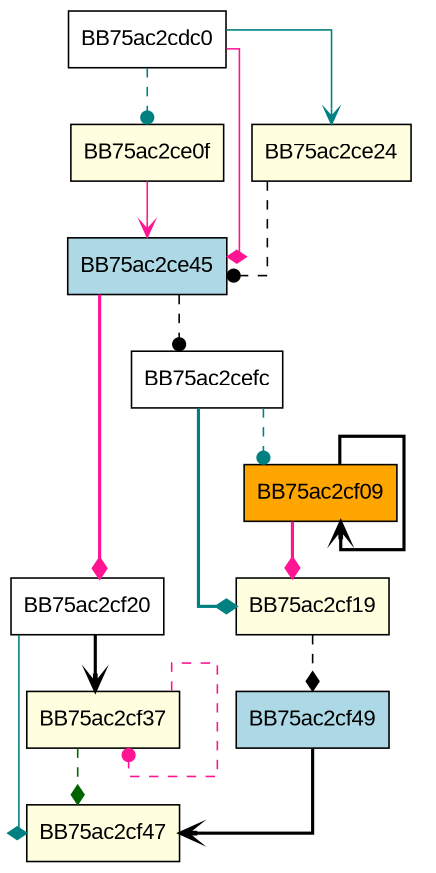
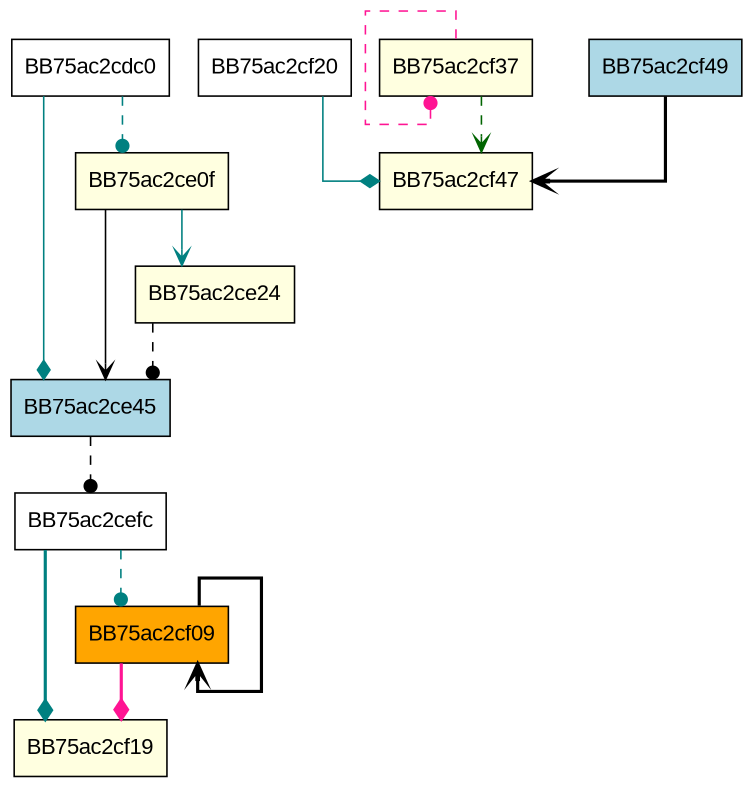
  digraph {
    fontname="Liberation Sans"
    splines=ortho
    node [fillcolor=lightyellow fontname="Liberation Sans" shape=box style=filled]
    edge [arrowhead=diamond color=black fontname="Liberation Sans" style=dashed]
    BB75ac2cdc0 [fillcolor=white]
    BB75ac2ce45 [fillcolor=lightblue]
    BB75ac2ce0f
    BB75ac2cf20 [fillcolor=white]
    BB75ac2cefc [fillcolor=white]
    BB75ac2ce24
    BB75ac2cf47
    BB75ac2cf37
    BB75ac2cf19
    BB75ac2cf09 [fillcolor=orange]
    BB75ac2cf49 [fillcolor=lightblue]
-   BB75ac2cdc0 -> BB75ac2ce45 [color=deeppink style=solid]
+   BB75ac2cdc0 -> BB75ac2ce45 [color=teal style=solid]
    BB75ac2cdc0 -> BB75ac2ce0f [arrowhead=dot color=teal]
-   BB75ac2ce45 -> BB75ac2cf20 [color=deeppink style=bold]
    BB75ac2ce45 -> BB75ac2cefc [arrowhead=dot]
-   BB75ac2ce0f -> BB75ac2ce45 [arrowhead=vee color=deeppink style=solid]
-   BB75ac2cdc0 -> BB75ac2ce24 [arrowhead=vee color=teal style=solid]
+   BB75ac2ce0f -> BB75ac2ce45 [arrowhead=vee style=solid]
+   BB75ac2ce0f -> BB75ac2ce24 [arrowhead=vee color=teal style=solid]
    BB75ac2cf20 -> BB75ac2cf47 [color=teal style=solid]
-   BB75ac2cf20 -> BB75ac2cf37 [arrowhead=vee style=bold]
    BB75ac2cefc -> BB75ac2cf19 [color=teal style=bold]
    BB75ac2cefc -> BB75ac2cf09 [arrowhead=dot color=teal]
    BB75ac2ce24 -> BB75ac2ce45 [arrowhead=dot]
-   BB75ac2cf37 -> BB75ac2cf47 [color=darkgreen]
+   BB75ac2cf37 -> BB75ac2cf47 [arrowhead=vee color=darkgreen]
    BB75ac2cf37 -> BB75ac2cf37 [arrowhead=dot color=deeppink]
-   BB75ac2cf19 -> BB75ac2cf49
    BB75ac2cf09 -> BB75ac2cf19 [color=deeppink style=bold]
    BB75ac2cf09 -> BB75ac2cf09 [arrowhead=vee style=bold]
    BB75ac2cf49 -> BB75ac2cf47 [arrowhead=vee style=bold]
  }
